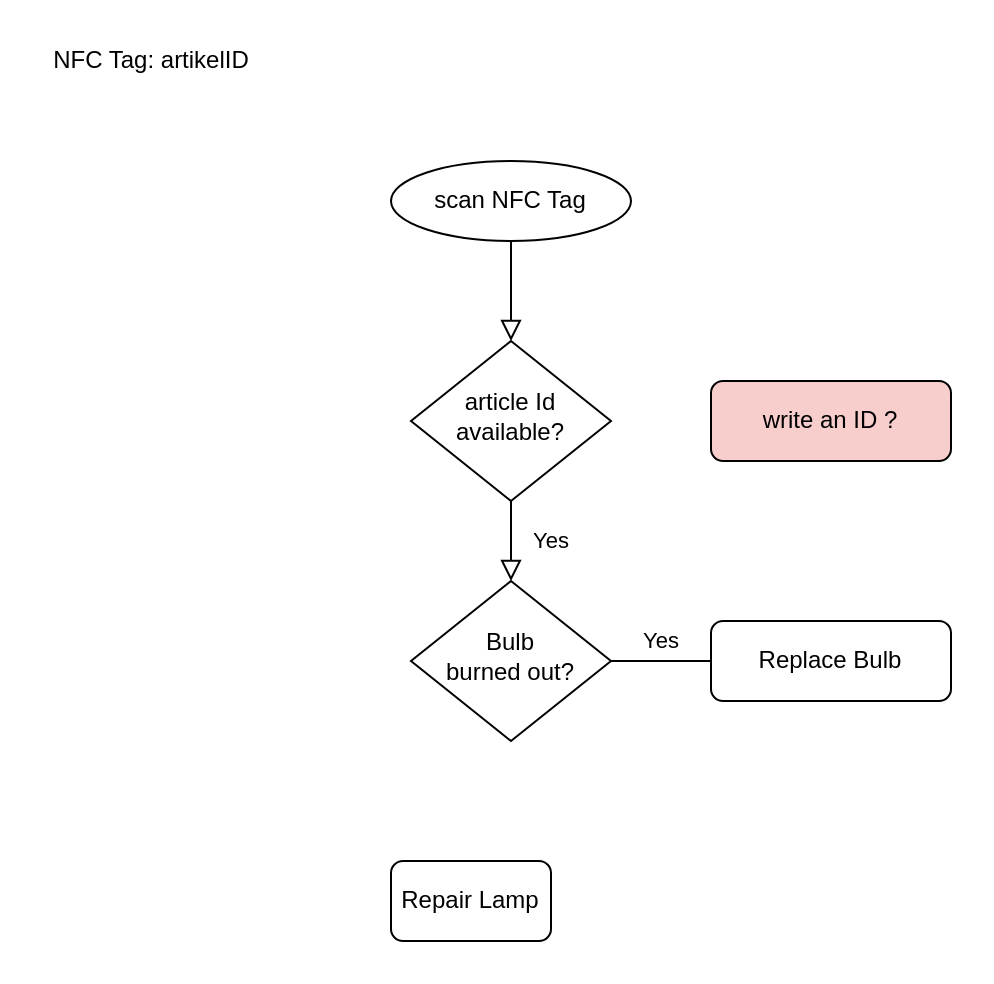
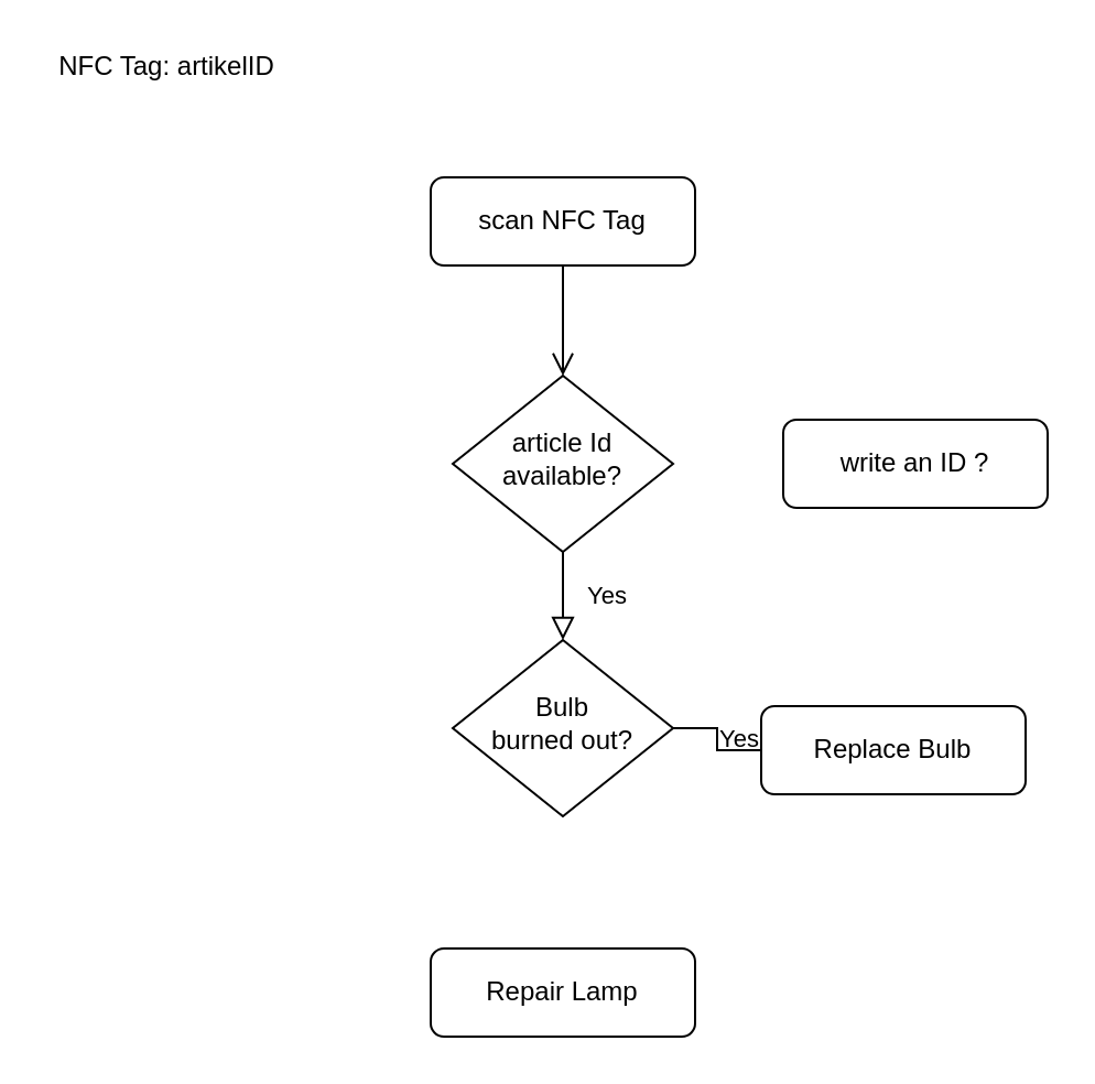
  <mxCell id="0" />
  <mxCell id="1" parent="0" />
- <mxCell id="2" value="" style="rounded=0;html=1;jettySize=auto;orthogonalLoop=1;fontSize=11;endArrow=block;endFill=0;endSize=8;strokeWidth=1;shadow=0;labelBackgroundColor=none;edgeStyle=orthogonalEdgeStyle;" parent="1" source="3" target="5" edge="1"><mxGeometry relative="1" as="geometry" /></mxCell>
- <mxCell id="3" value="scan NFC Tag" style="ellipse;whiteSpace=wrap;html=1;fontSize=12;glass=0;strokeWidth=1;shadow=0;" parent="1" vertex="1"><mxGeometry x="195" y="80" width="120" height="40" as="geometry" /></mxCell>
+ <mxCell id="2" value="" style="rounded=0;html=1;jettySize=auto;orthogonalLoop=1;fontSize=11;endArrow=open;endFill=0;endSize=8;strokeWidth=1;shadow=0;labelBackgroundColor=none;edgeStyle=orthogonalEdgeStyle;" parent="1" source="3" target="5" edge="1"><mxGeometry relative="1" as="geometry" /></mxCell>
+ <mxCell id="3" value="scan NFC Tag" style="rounded=1;whiteSpace=wrap;html=1;fontSize=12;glass=0;strokeWidth=1;shadow=0;" parent="1" vertex="1"><mxGeometry x="195" y="80" width="120" height="40" as="geometry" /></mxCell>
  <mxCell id="4" value="Yes" style="rounded=0;html=1;jettySize=auto;orthogonalLoop=1;fontSize=11;endArrow=block;endFill=0;endSize=8;strokeWidth=1;shadow=0;labelBackgroundColor=none;edgeStyle=orthogonalEdgeStyle;" parent="1" source="5" target="8" edge="1"><mxGeometry y="20" relative="1" as="geometry"><mxPoint as="offset" /></mxGeometry></mxCell>
  <mxCell id="5" value="article Id available?" style="rhombus;whiteSpace=wrap;html=1;shadow=0;fontFamily=Helvetica;fontSize=12;align=center;strokeWidth=1;spacing=6;spacingTop=-4;" parent="1" vertex="1"><mxGeometry x="205" y="170" width="100" height="80" as="geometry" /></mxCell>
- <mxCell id="6" value="write an ID ?" style="rounded=1;whiteSpace=wrap;html=1;fontSize=12;glass=0;strokeWidth=1;shadow=0;fillColor=#f8cecc;" parent="1" vertex="1"><mxGeometry x="355" y="190" width="120" height="40" as="geometry" /></mxCell>
+ <mxCell id="6" value="write an ID ?" style="rounded=1;whiteSpace=wrap;html=1;fontSize=12;glass=0;strokeWidth=1;shadow=0;" parent="1" vertex="1"><mxGeometry x="355" y="190" width="120" height="40" as="geometry" /></mxCell>
  <mxCell id="7" value="Yes" style="edgeStyle=orthogonalEdgeStyle;rounded=0;html=1;jettySize=auto;orthogonalLoop=1;fontSize=11;endArrow=none;endFill=0;endSize=8;strokeWidth=1;shadow=0;labelBackgroundColor=none;" parent="1" source="8" target="10" edge="1"><mxGeometry y="10" relative="1" as="geometry"><mxPoint as="offset" /></mxGeometry></mxCell>
  <mxCell id="8" value="Bulb&lt;br&gt;burned out?" style="rhombus;whiteSpace=wrap;html=1;shadow=0;fontFamily=Helvetica;fontSize=12;align=center;strokeWidth=1;spacing=6;spacingTop=-4;" parent="1" vertex="1"><mxGeometry x="205" y="290" width="100" height="80" as="geometry" /></mxCell>
- <mxCell id="9" value="Repair Lamp" style="rounded=1;whiteSpace=wrap;html=1;fontSize=12;glass=0;strokeWidth=1;shadow=0;" parent="1" vertex="1"><mxGeometry x="195" y="430" width="80" height="40" as="geometry" /></mxCell>
- <mxCell id="10" value="Replace Bulb" style="rounded=1;whiteSpace=wrap;html=1;fontSize=12;glass=0;strokeWidth=1;shadow=0;" parent="1" vertex="1"><mxGeometry x="355" y="310" width="120" height="40" as="geometry" /></mxCell>
+ <mxCell id="9" value="Repair Lamp" style="rounded=1;whiteSpace=wrap;html=1;fontSize=12;glass=0;strokeWidth=1;shadow=0;" parent="1" vertex="1"><mxGeometry x="195" y="430" width="120" height="40" as="geometry" /></mxCell>
+ <mxCell id="10" value="Replace Bulb" style="rounded=1;whiteSpace=wrap;html=1;fontSize=12;glass=0;strokeWidth=1;shadow=0;" parent="1" vertex="1"><mxGeometry x="345" y="320" width="120" height="40" as="geometry" /></mxCell>
  <mxCell id="11" value="NFC Tag: artikelID" style="text;html=1;align=center;verticalAlign=middle;resizable=0;points=[];autosize=1;strokeColor=none;fillColor=none;" vertex="1" parent="1"><mxGeometry x="20" y="20" width="110" height="20" as="geometry" /></mxCell>
